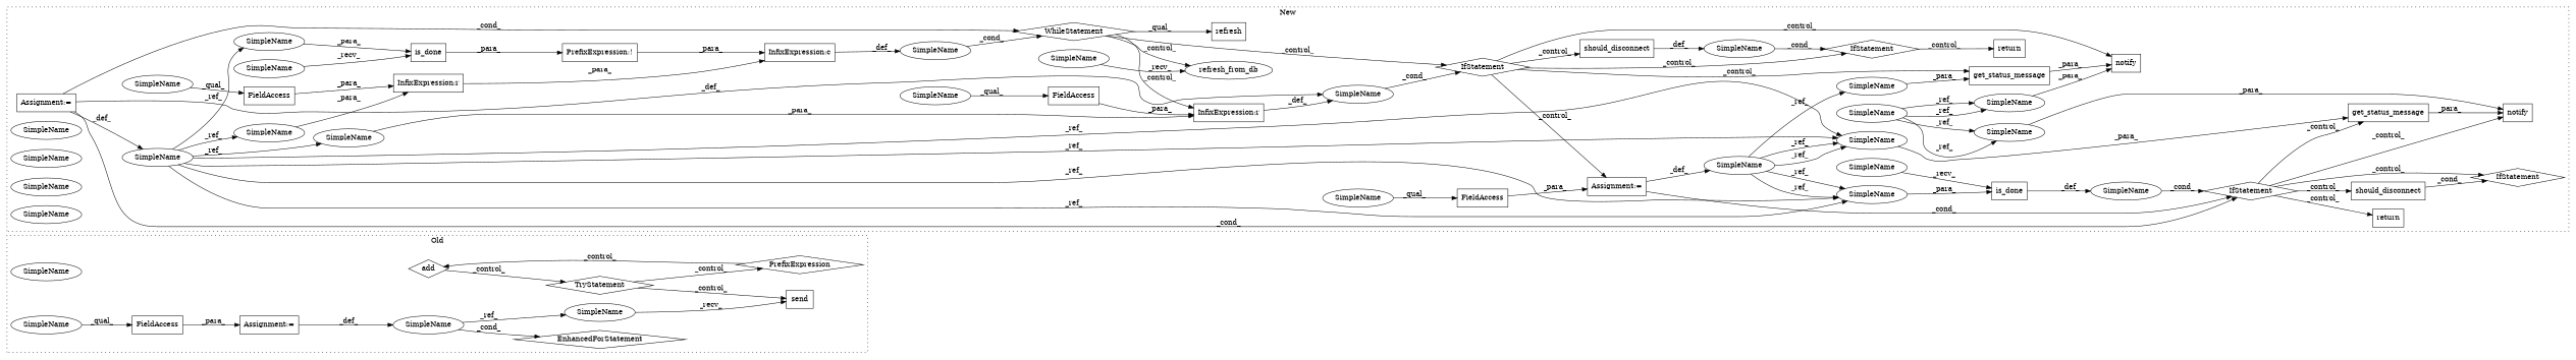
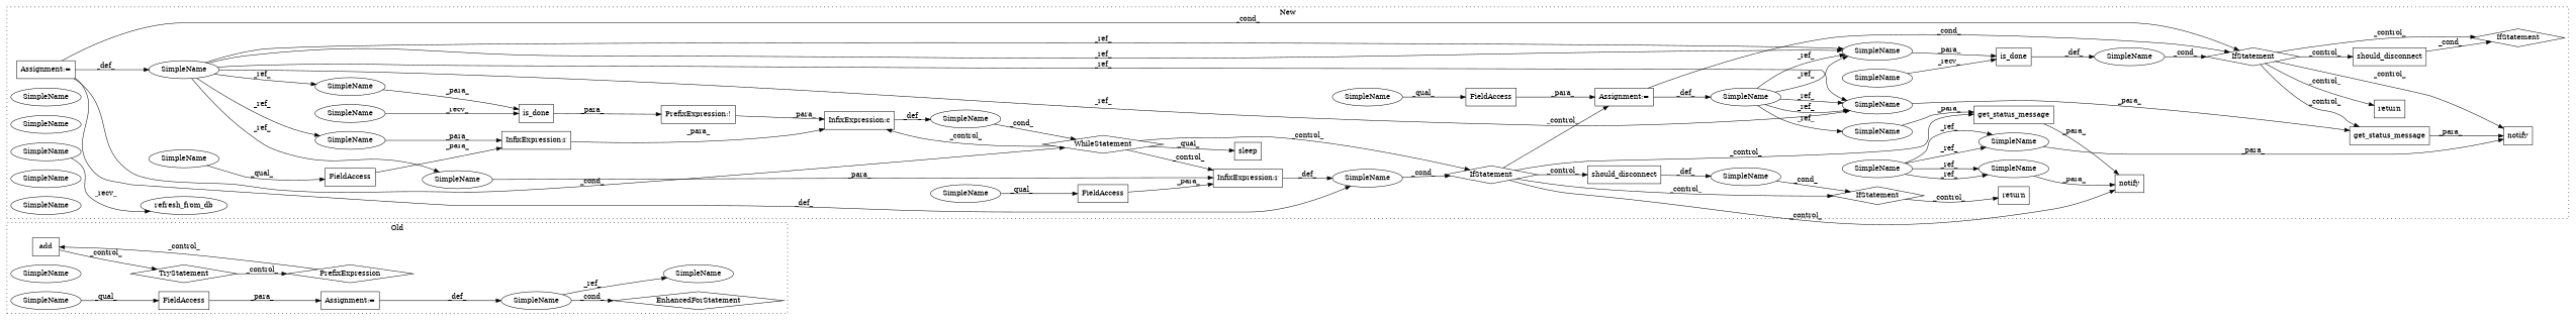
  digraph {
    rankdir=LR
    node [a=42 l=6 shape=ellipse]
-   n1 [a=32 l="4,1" label=add s="19414,19421" shape=diamond]
+   n1 [a=32 l="4,1" label=add s="19414,19421" shape=box]
    n2 [a=70 l="61,2" label=EnhancedForStatement s="19191,19273" shape=diamond]
    n3 [l=3 label=SimpleName s=19256]
    n4 [a=12 l="17,2" label=PrefixExpression s="19337,19382" shape=diamond]
    n5 [a=54 l=4 label=TryStatement s=19287 shape=diamond]
    n6 [a=7 l="61,2" label="Assignment:=" s="19191,19273" shape=box]
    n7 [a=22 l=11 label=FieldAccess s=19262 shape=box]
-   n8 [a=32 l="5,1" label=send s="19309,19321" shape=box]
    n9 [l=8 label=SimpleName s=19262]
    n10 [l=3 label=SimpleName s=19305]
    n11 [l=8 label=SimpleName s=19262]
    n12 [a=32 l=19 label=should_disconnect s=20313 shape=box]
    n13 [label=SimpleName l=""]
    n14 [a=41 l=7 label=return s=19572 shape=box]
    n15 [a=32 l="8,1" label=is_done s="19449,19463" shape=box]
    n16 [a=32 l="7,1" label=notify s="19474,19516" shape=box]
    n17 [label=SimpleName s=19068]
    n18 [a=27 l=4 label="InfixExpression:r" s=19208 shape=box]
    n19 [label=SimpleName l=""]
    n20 [a=41 l=7 label=return s=19361 shape=box]
    n21 [a=32 l="7,1" label=notify s="19271,19313" shape=box]
    n22 [a=38 l=1 label="PrefixExpression:!" s=19129 shape=box]
    n23 [a=32 l=17 label=refresh_from_db s=19173]
    n24 [a=32 l="8,1" label=is_done s="19143,19157" shape=box]
    n25 [a=27 l=4 label="InfixExpression:c" s=19125 shape=box]
    n26 [label=SimpleName l=""]
    n27 [label=SimpleName s=19239]
    n28 [a=32 l="19,1" label=get_status_message s="19287,19312" shape=box]
-   n29 [a=32 l="6,1" label=refresh s="19401,19419" shape=box]
+   n29 [a=32 l="6,1" label=sleep s="19401,19419" shape=box]
    n30 [a=32 l=19 label=should_disconnect s=19328 shape=box]
    n31 [a=27 l=4 label="InfixExpression:r" s=19100 shape=box]
    n32 [a=22 l=15 label=FieldAccess s=19212 shape=box]
    n33 [a=32 l="19,1" label=get_status_message s="19490,19515" shape=box]
    n34 [label=SimpleName l=""]
    n35 [a=25 l="4,2" label=IfStatement s="19324,19347" shape=diamond]
    n36 [a=22 l=15 label=FieldAccess s=19246 shape=box]
    n37 [a=22 l=20 label=FieldAccess s=19104 shape=box]
    n38 [a=25 l="4,2" label=IfStatement s="19432,19464" shape=diamond]
    n39 [a=7 l=1 label="Assignment:=" s=19074 shape=box]
    n40 [a=25 l="4,2" label=IfStatement s="19198,19227" shape=diamond]
    n41 [a=7 l=1 label="Assignment:=" s=19245 shape=box]
    n42 [a=25 l="4,2" label=IfStatement s="20309,20332" shape=diamond]
    n43 [l=8 label=SimpleName s=18403]
    n44 [a=61 l="7,2" label=WhileStatement s="19085,19159" shape=diamond]
    n45 [l=12 label=SimpleName s=19104]
    n46 [l=12 label=SimpleName s=19436]
    n47 [l=12 label=SimpleName s=19130]
    n48 [l=8 label=SimpleName s=19481]
    n49 [l=8 label=SimpleName s=19278]
    n50 [l=3 label=SimpleName s=19212]
    n51 [l=3 label=SimpleName s=19246]
    n52 [l=3 label=SimpleName s=19169]
    n53 [label=SimpleName s=19151]
    n54 [label=SimpleName s=19202]
    n55 [label=SimpleName s=19509]
    n56 [label=SimpleName s=19094]
    n57 [label=SimpleName s=19457]
    n58 [l=8 label=SimpleName s=19278]
    n59 [l=8 label=SimpleName s=19481]
    n60 [label=SimpleName s=19457]
    n61 [label=SimpleName s=19306]
    n62 [label=SimpleName s=19509]
    subgraph cluster_1 {
      label=Old
      style=dotted
      n1
      n2
      n3
      n4
      n5
      n6
      n7
-     n8
      n9
      n10
      n11
    }
    subgraph cluster_2 {
      label=New
      style=dotted
      n12
      n13
      n14
      n15
      n16
      n17
      n18
      n19
      n20
      n21
      n22
      n23
      n24
      n25
      n26
      n27
      n28
      n29
      n30
      n31
      n32
      n33
      n34
      n35
      n36
      n37
      n38
      n39
      n40
      n41
      n42
      n43
      n44
      n45
      n46
      n47
      n48
      n49
      n50
      n51
      n52
      n53
      n54
      n55
      n56
      n57
      n58
      n59
      n60
      n61
      n62
    }
    n1 -> n5 [label=_control_]
    n3 -> n2 [label=_cond_]
    n3 -> n10 [label=_ref_]
    n4 -> n1 [label=_control_]
    n5 -> n4 [label=_control_]
-   n5 -> n8 [label=_control_]
    n6 -> n3 [label=_def_]
    n7 -> n6 [label=_para_]
-   n10 -> n8 [label=_recv_]
    n11 -> n7 [label=_qual_]
    n12 -> n42 [label=_cond_]
    n13 -> n38 [label=_cond_]
    n15 -> n13 [label=_def_]
    n17 -> n53 [label=_ref_]
    n17 -> n54 [label=_ref_]
    n17 -> n56 [label=_ref_]
    n17 -> n60 [label=_ref_]
    n17 -> n60 [label=_ref_]
    n17 -> n62 [label=_ref_]
    n17 -> n62 [label=_ref_]
    n18 -> n26 [label=_def_]
    n19 -> n44 [label=_cond_]
    n22 -> n25 [label=_para_]
    n24 -> n22 [label=_para_]
    n25 -> n19 [label=_def_]
    n26 -> n40 [label=_cond_]
    n27 -> n60 [label=_ref_]
    n27 -> n60 [label=_ref_]
    n27 -> n61 [label=_ref_]
    n27 -> n62 [label=_ref_]
    n27 -> n62 [label=_ref_]
    n28 -> n21 [label=_para_]
    n30 -> n34 [label=_def_]
    n31 -> n25 [label=_para_]
    n32 -> n18 [label=_para_]
    n33 -> n16 [label=_para_]
    n34 -> n35 [label=_cond_]
    n35 -> n20 [label=_control_]
    n36 -> n41 [label=_para_]
    n37 -> n31 [label=_para_]
    n38 -> n12 [label=_control_]
    n38 -> n14 [label=_control_]
    n38 -> n16 [label=_control_]
    n38 -> n33 [label=_control_]
    n38 -> n42 [label=_control_]
    n39 -> n17 [label=_def_]
    n39 -> n26 [label=_def_]
    n39 -> n38 [label=_cond_]
    n39 -> n44 [label=_cond_]
    n40 -> n21 [label=_control_]
    n40 -> n28 [label=_control_]
    n40 -> n30 [label=_control_]
    n40 -> n35 [label=_control_]
    n40 -> n41 [label=_control_]
    n41 -> n27 [label=_def_]
    n41 -> n38 [label=_cond_]
    n43 -> n58 [label=_ref_]
    n43 -> n58 [label=_ref_]
    n43 -> n59 [label=_ref_]
    n43 -> n59 [label=_ref_]
    n44 -> n18 [label=_control_]
-   n44 -> n23 [label=_control_]
+   n44 -> n25 [label=_control_]
    n44 -> n29 [label=_qual_]
    n44 -> n40 [label=_control_]
    n45 -> n37 [label=_qual_]
    n46 -> n15 [label=_recv_]
    n47 -> n24 [label=_recv_]
    n50 -> n32 [label=_qual_]
    n51 -> n36 [label=_qual_]
    n52 -> n23 [label=_recv_]
    n53 -> n24 [label=_para_]
    n54 -> n18 [label=_para_]
    n56 -> n31 [label=_para_]
    n58 -> n21 [label=_para_]
    n59 -> n16 [label=_para_]
    n60 -> n15 [label=_para_]
    n61 -> n28 [label=_para_]
    n62 -> n33 [label=_para_]
  }
